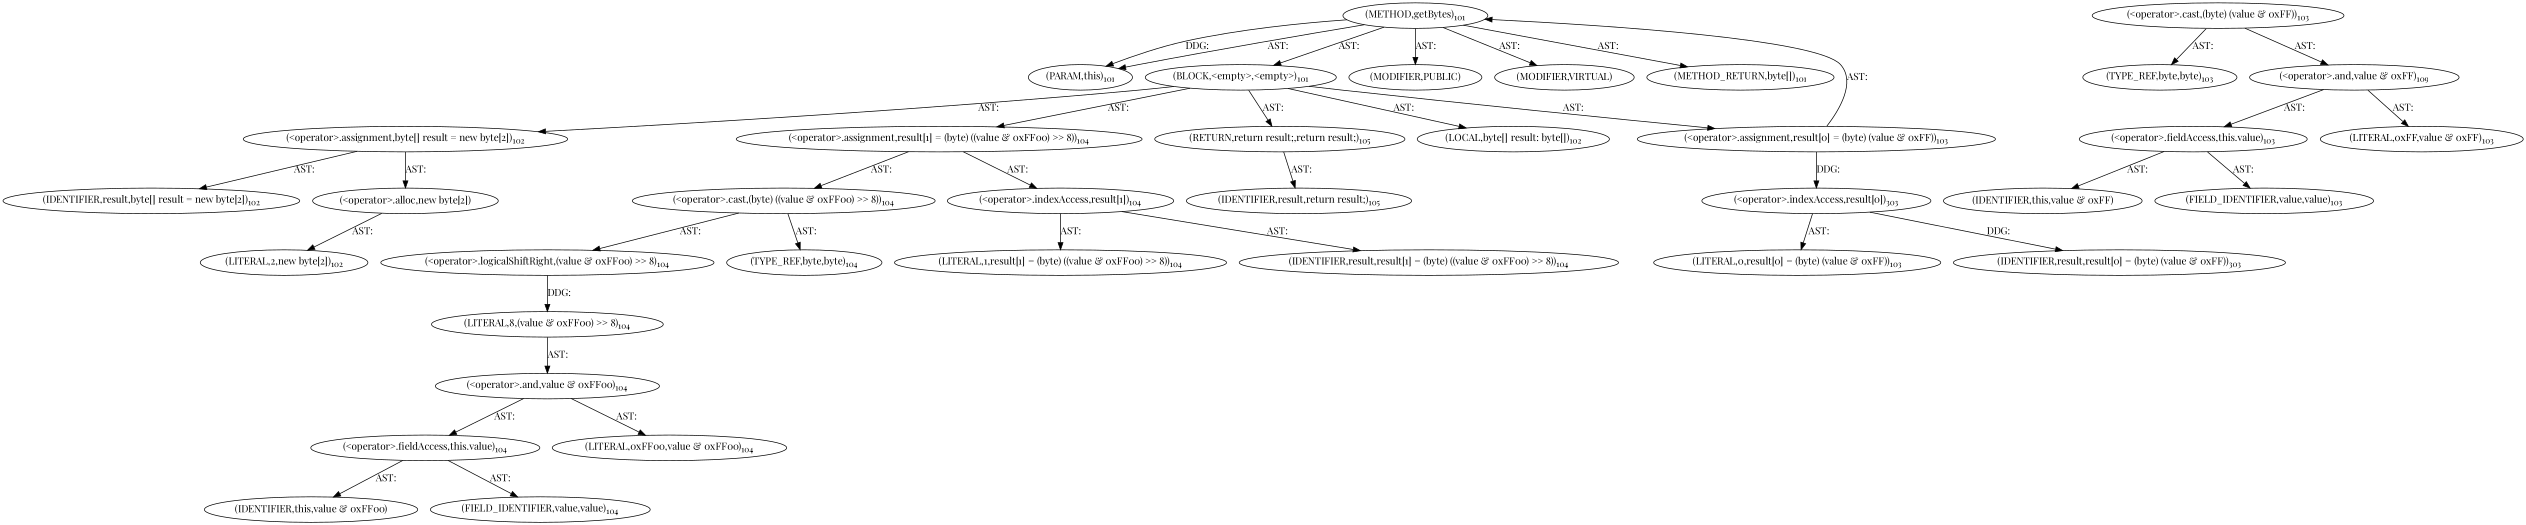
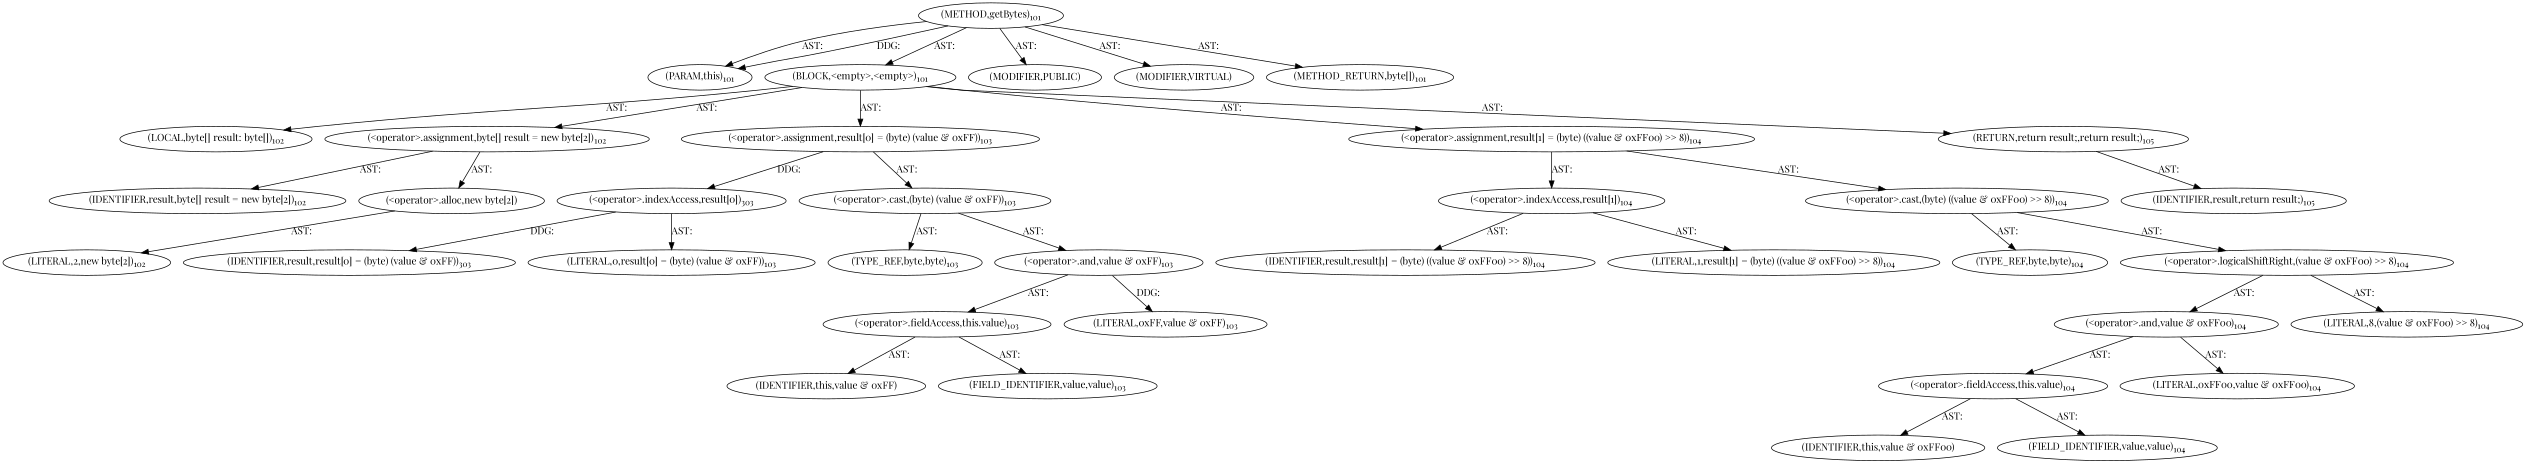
  digraph {
    fontname="Playfair Display"
    node [fontname="Playfair Display"]
    edge [fontname="Playfair Display"]
    n1 [label=<(METHOD,getBytes)<SUB>101</SUB>>]
    n2 [label=<(PARAM,this)<SUB>101</SUB>>]
    n3 [label=<(BLOCK,&lt;empty&gt;,&lt;empty&gt;)<SUB>101</SUB>>]
    n4 [label=<(MODIFIER,PUBLIC)>]
    n5 [label=<(MODIFIER,VIRTUAL)>]
    n6 [label=<(METHOD_RETURN,byte[])<SUB>101</SUB>>]
    n7 [label=<(LOCAL,byte[] result: byte[])<SUB>102</SUB>>]
    n8 [label=<(&lt;operator&gt;.assignment,byte[] result = new byte[2])<SUB>102</SUB>>]
    n9 [label=<(&lt;operator&gt;.assignment,result[0] = (byte) (value &amp; 0xFF))<SUB>103</SUB>>]
    n10 [label=<(&lt;operator&gt;.assignment,result[1] = (byte) ((value &amp; 0xFF00) &gt;&gt; 8))<SUB>104</SUB>>]
    n11 [label=<(RETURN,return result;,return result;)<SUB>105</SUB>>]
    n12 [label=<(IDENTIFIER,result,byte[] result = new byte[2])<SUB>102</SUB>>]
    n13 [label=<(&lt;operator&gt;.alloc,new byte[2])>]
    n14 [label=<(&lt;operator&gt;.indexAccess,result[0])<SUB>303</SUB>>]
    n15 [label=<(&lt;operator&gt;.cast,(byte) (value &amp; 0xFF))<SUB>103</SUB>>]
    n16 [label=<(&lt;operator&gt;.indexAccess,result[1])<SUB>104</SUB>>]
    n17 [label=<(&lt;operator&gt;.cast,(byte) ((value &amp; 0xFF00) &gt;&gt; 8))<SUB>104</SUB>>]
    n18 [label=<(IDENTIFIER,result,return result;)<SUB>105</SUB>>]
    n19 [label=<(LITERAL,2,new byte[2])<SUB>102</SUB>>]
    n20 [label=<(IDENTIFIER,result,result[0] = (byte) (value &amp; 0xFF))<SUB>303</SUB>>]
    n21 [label=<(LITERAL,0,result[0] = (byte) (value &amp; 0xFF))<SUB>103</SUB>>]
    n22 [label=<(TYPE_REF,byte,byte)<SUB>103</SUB>>]
-   n23 [label=<(&lt;operator&gt;.and,value &amp; 0xFF)<SUB>109</SUB>>]
+   n23 [label=<(&lt;operator&gt;.and,value &amp; 0xFF)<SUB>103</SUB>>]
    n24 [label=<(&lt;operator&gt;.fieldAccess,this.value)<SUB>103</SUB>>]
    n25 [label=<(LITERAL,0xFF,value &amp; 0xFF)<SUB>103</SUB>>]
    n26 [label=<(IDENTIFIER,this,value &amp; 0xFF)>]
    n27 [label=<(FIELD_IDENTIFIER,value,value)<SUB>103</SUB>>]
    n28 [label=<(IDENTIFIER,result,result[1] = (byte) ((value &amp; 0xFF00) &gt;&gt; 8))<SUB>104</SUB>>]
    n29 [label=<(LITERAL,1,result[1] = (byte) ((value &amp; 0xFF00) &gt;&gt; 8))<SUB>104</SUB>>]
    n30 [label=<(TYPE_REF,byte,byte)<SUB>104</SUB>>]
    n31 [label=<(&lt;operator&gt;.logicalShiftRight,(value &amp; 0xFF00) &gt;&gt; 8)<SUB>104</SUB>>]
    n32 [label=<(&lt;operator&gt;.and,value &amp; 0xFF00)<SUB>104</SUB>>]
    n33 [label=<(LITERAL,8,(value &amp; 0xFF00) &gt;&gt; 8)<SUB>104</SUB>>]
    n34 [label=<(&lt;operator&gt;.fieldAccess,this.value)<SUB>104</SUB>>]
    n35 [label=<(LITERAL,0xFF00,value &amp; 0xFF00)<SUB>104</SUB>>]
    n36 [label=<(IDENTIFIER,this,value &amp; 0xFF00)>]
    n37 [label=<(FIELD_IDENTIFIER,value,value)<SUB>104</SUB>>]
    n1 -> n2 [label="AST: "]
    n1 -> n2 [label="DDG: "]
    n1 -> n3 [label="AST: "]
    n1 -> n4 [label="AST: "]
    n1 -> n5 [label="AST: "]
    n1 -> n6 [label="AST: "]
    n3 -> n7 [label="AST: "]
    n3 -> n8 [label="AST: "]
    n3 -> n9 [label="AST: "]
    n3 -> n10 [label="AST: "]
    n3 -> n11 [label="AST: "]
    n8 -> n12 [label="AST: "]
    n8 -> n13 [label="AST: "]
    n9 -> n14 [label="DDG: "]
-   n9 -> n1 [label="AST: "]
+   n9 -> n15 [label="AST: "]
    n10 -> n16 [label="AST: "]
    n10 -> n17 [label="AST: "]
    n11 -> n18 [label="AST: "]
    n13 -> n19 [label="AST: "]
    n14 -> n20 [label="DDG: "]
    n14 -> n21 [label="AST: "]
    n15 -> n22 [label="AST: "]
    n15 -> n23 [label="AST: "]
    n16 -> n28 [label="AST: "]
    n16 -> n29 [label="AST: "]
    n17 -> n30 [label="AST: "]
    n17 -> n31 [label="AST: "]
    n23 -> n24 [label="AST: "]
-   n23 -> n25 [label="AST: "]
+   n23 -> n25 [label="DDG: "]
    n24 -> n26 [label="AST: "]
    n24 -> n27 [label="AST: "]
-   n33 -> n32 [label="AST: "]
-   n31 -> n33 [label="DDG: "]
+   n31 -> n32 [label="AST: "]
+   n31 -> n33 [label="AST: "]
    n32 -> n34 [label="AST: "]
    n32 -> n35 [label="AST: "]
    n34 -> n36 [label="AST: "]
    n34 -> n37 [label="AST: "]
  }
